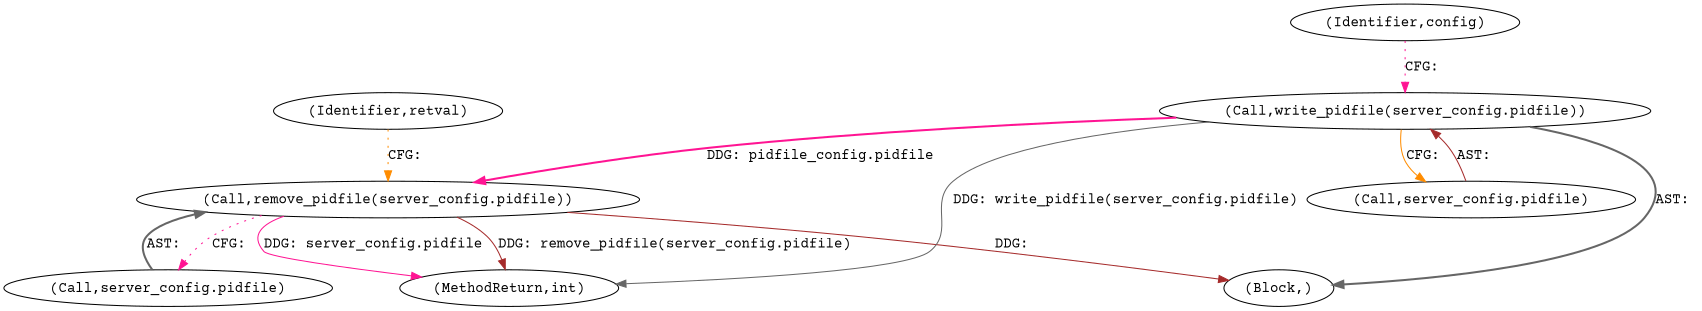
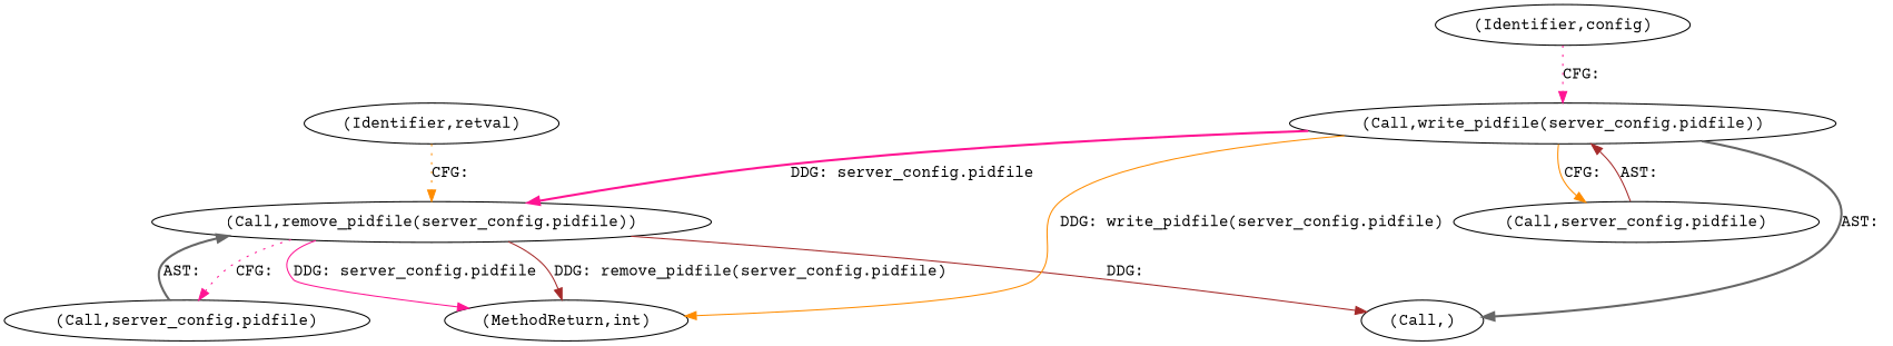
  digraph {
    fontname="Courier Prime"
    node [fontname="Courier Prime"]
    edge [color=deeppink fontname="Courier Prime" style=solid]
    n1 [label="(Call,remove_pidfile(server_config.pidfile))"]
    n2 [label="(MethodReturn,int)"]
-   n3 [label="(Block,)"]
+   n3 [label="(Call,)"]
    n4 [label="(Call,server_config.pidfile)"]
    n5 [label="(Call,write_pidfile(server_config.pidfile))"]
    n6 [label="(Call,server_config.pidfile)"]
    n7 [label="(Identifier,config)"]
    n8 [label="(Identifier,retval)"]
    n1 -> n2 [color=brown label="DDG: remove_pidfile(server_config.pidfile)"]
    n1 -> n2 [label="DDG: server_config.pidfile"]
    n1 -> n3 [color=brown label="DDG: "]
    n1 -> n4 [label="CFG: " style=dotted]
    n4 -> n1 [color=gray40 label="AST: " style=bold]
-   n5 -> n1 [label="DDG: pidfile_config.pidfile" style=bold]
-   n5 -> n2 [color=gray40 label="DDG: write_pidfile(server_config.pidfile)"]
+   n5 -> n1 [label="DDG: server_config.pidfile" style=bold]
+   n5 -> n2 [color=darkorange label="DDG: write_pidfile(server_config.pidfile)"]
    n5 -> n3 [color=gray40 label="AST: " style=bold]
    n5 -> n6 [color=darkorange label="CFG: "]
    n6 -> n5 [color=brown label="AST: "]
    n7 -> n5 [label="CFG: " style=dotted]
    n8 -> n1 [color=darkorange label="CFG: " style=dotted]
  }
